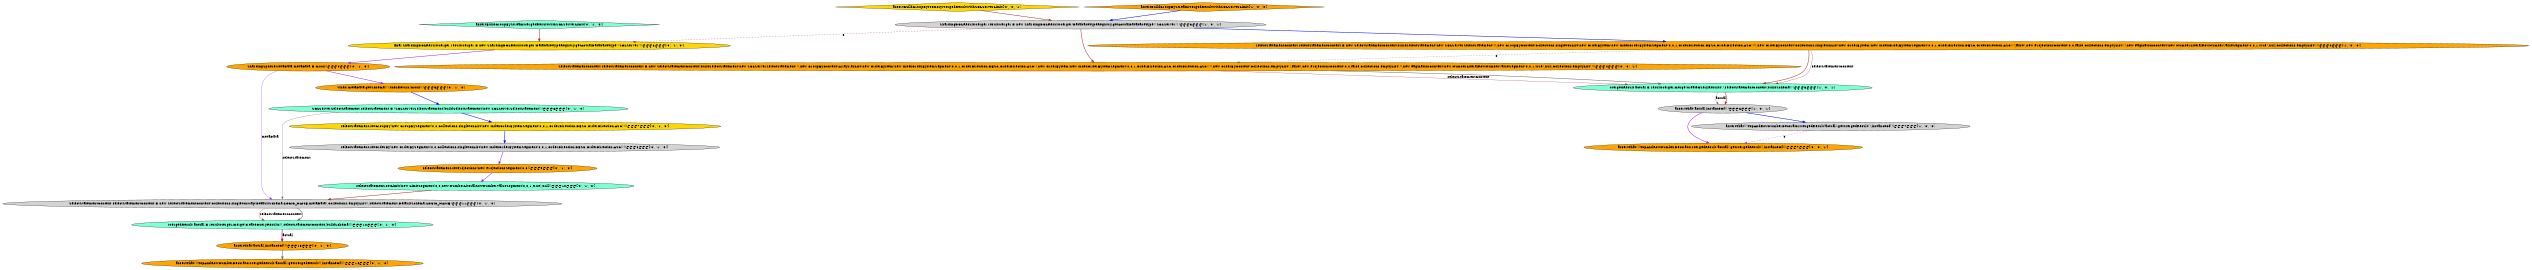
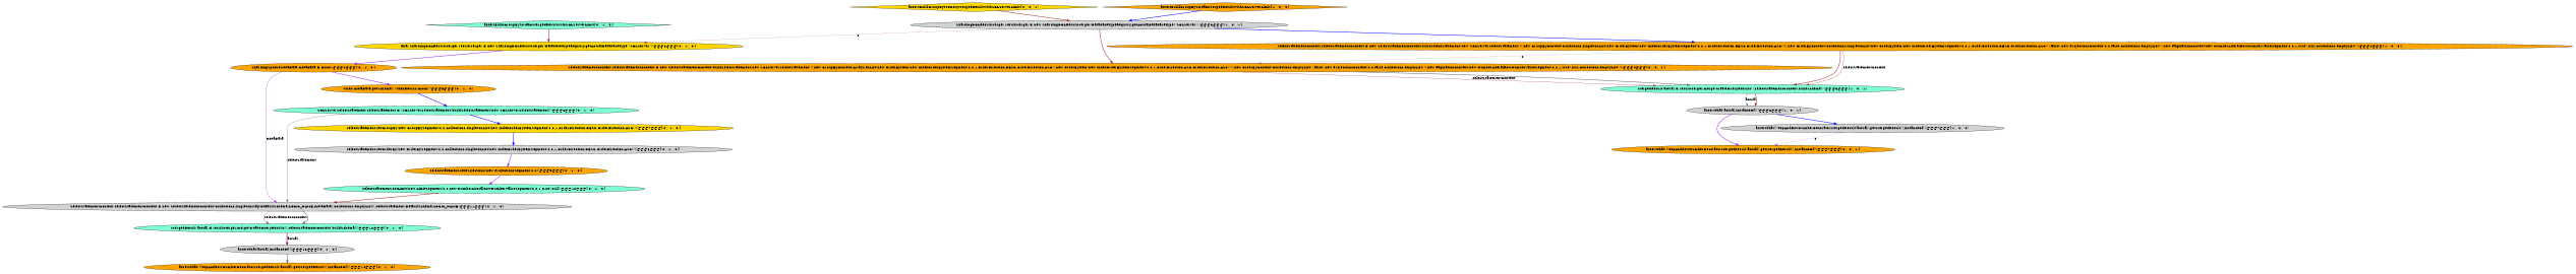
  digraph {
    node [fillcolor=orange shape=ellipse style=filled]
    edge [style=bold color=brown]
    n1 [label="assertThat(((TopAndRowNumberDecoratorMergedResult)actual).getMergedResult(),instanceOf())@@@7@@@['0', '0', '1']"]
    n2 [label="SelectStatementContext selectStatementContext = new SelectStatementContext(buildSelectStatement(new SQLServerSelectStatement()),new GroupByContext(Arrays.asList(new OrderByItem(new IndexOrderByItemSegment(0,0,1,OrderDirection.DESC,OrderDirection.ASC)),new OrderByItem(new IndexOrderByItemSegment(0,0,1,OrderDirection.ASC,OrderDirection.ASC)))),new OrderByContext(Collections.emptyList(),false),new ProjectionsContext(0,0,false,Collections.emptyList()),new PaginationContext(new NumberLiteralRowNumberValueSegment(0,0,1,true),null,Collections.emptyList()))@@@4@@@['0', '0', '1']"]
    n3 [fillcolor=aquamarine label="MergedResult actual = resultMerger.merge(createQueryResults(),selectStatementContext,buildSchema())@@@5@@@['1', '0', '1']"]
    n4 [label="ShardingSphereMetaData metaData = mock()@@@4@@@['0', '1', '0']"]
    n5 [fillcolor=lightgrey label="SelectStatementContext selectStatementContext = new SelectStatementContext(Collections.singletonMap(DefaultSchema.LOGIC_NAME,metaData),Collections.emptyList(),selectStatement,DefaultSchema.LOGIC_NAME)@@@11@@@['0', '1', '0']"]
    n6 [label="when(metaData.getSchema()).thenReturn(mock())@@@5@@@['0', '1', '0']"]
-   n7 [label="assertThat(actual,instanceOf())@@@13@@@['0', '1', '0']"]
+   n7 [fillcolor=lightgrey label="assertThat(actual,instanceOf())@@@13@@@['0', '1', '0']"]
    n8 [label="assertThat(((TopAndRowNumberDecoratorMergedResult)actual).getMergedResult(),instanceOf())@@@14@@@['0', '1', '0']"]
    n9 [fillcolor=lightgrey label="selectStatement.setOrderBy(new OrderBySegment(0,0,Collections.singletonList(new IndexOrderByItemSegment(0,0,1,OrderDirection.DESC,OrderDirection.ASC))))@@@8@@@['0', '1', '0']"]
    n10 [label="selectStatement.setProjections(new ProjectionsSegment(0,0))@@@9@@@['0', '1', '0']"]
    n11 [fillcolor=aquamarine label="selectStatement.setLimit(new LimitSegment(0,0,new NumberLiteralRowNumberValueSegment(0,0,1,true),null))@@@10@@@['0', '1', '0']"]
    n12 [fillcolor=lightgrey label="ShardingDQLResultMerger resultMerger = new ShardingDQLResultMerger(DatabaseTypeRegistry.getActualDatabaseType(\"SQLServer\"))@@@3@@@['1', '0', '1']"]
    n13 [label="SelectStatementContext selectStatementContext = new SelectStatementContext(buildSelectStatement(new SQLServerSelectStatement()),new GroupByContext(Collections.singletonList(new OrderByItem(new IndexOrderByItemSegment(0,0,1,OrderDirection.DESC,OrderDirection.ASC)))),new OrderByContext(Collections.singletonList(new OrderByItem(new IndexOrderByItemSegment(0,0,1,OrderDirection.DESC,OrderDirection.ASC))),false),new ProjectionsContext(0,0,false,Collections.emptyList()),new PaginationContext(new NumberLiteralRowNumberValueSegment(0,0,1,true),null,Collections.emptyList()))@@@4@@@['1', '0', '0']"]
    n14 [fillcolor=gold label="final ShardingDQLResultMerger resultMerger = new ShardingDQLResultMerger(DatabaseTypeRegistry.getActualDatabaseType(\"SQLServer\"))@@@3@@@['0', '1', '0']"]
    n15 [fillcolor=gold label="selectStatement.setGroupBy(new GroupBySegment(0,0,Collections.singletonList(new IndexOrderByItemSegment(0,0,1,OrderDirection.DESC,OrderDirection.ASC))))@@@7@@@['0', '1', '0']"]
    n16 [fillcolor=gold label="assertBuildGroupByMemoryMergedResultWithSQLServerLimit['0', '0', '1']" shape=diamond]
    n17 [fillcolor=lightgrey label="assertThat(actual,instanceOf())@@@6@@@['1', '0', '1']"]
    n18 [fillcolor=lightgrey label="assertThat(((TopAndRowNumberDecoratorMergedResult)actual).getMergedResult(),instanceOf())@@@7@@@['1', '0', '0']"]
    n19 [fillcolor=aquamarine label="SQLServerSelectStatement selectStatement = (SQLServerSelectStatement)buildSelectStatement(new SQLServerSelectStatement())@@@6@@@['0', '1', '0']"]
    n20 [fillcolor=aquamarine label="MergedResult actual = resultMerger.merge(createQueryResults(),selectStatementContext,buildSchema())@@@12@@@['0', '1', '0']"]
    n21 [fillcolor=aquamarine label="assertBuildGroupByStreamMergedResultWithSQLServerLimit['0', '1', '0']" shape=diamond]
    n22 [label="assertBuildGroupByStreamMergedResultWithSQLServerLimit['1', '0', '0']" shape=diamond]
    n2 -> n3 [label=selectStatementContext style=solid]
    n2 -> n3 [color=gray40]
    n3 -> n17 [label=actual style=solid color=gray40]
    n3 -> n17
    n4 -> n5 [label=metaData style=solid color=purple]
    n4 -> n6 [color=purple]
    n5 -> n20 [label=selectStatementContext style=solid]
    n5 -> n20 [color=gray40]
    n6 -> n19 [color=blue]
    n7 -> n8 [color=gray40]
    n9 -> n10 [color=purple]
    n10 -> n11 [color=purple]
    n11 -> n5
    n12 -> n2
    n12 -> n13 [color=blue]
    n12 -> n14 [label=0 style=dashed]
    n13 -> n2 [label=0 style=dashed color=gray40]
    n13 -> n3
    n13 -> n3 [label=selectStatementContext style=solid]
    n14 -> n4 [color=purple]
    n15 -> n9 [color=blue]
    n16 -> n12
    n17 -> n1 [color=purple]
    n17 -> n18 [color=blue]
    n18 -> n1 [label=0 style=dashed color=purple]
    n19 -> n5 [label=selectStatement style=solid color=gray40]
    n19 -> n15 [color=blue]
    n20 -> n7 [color=purple]
    n20 -> n7 [label=actual style=solid]
    n21 -> n14
    n22 -> n12 [color=blue]
  }
